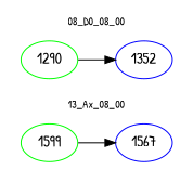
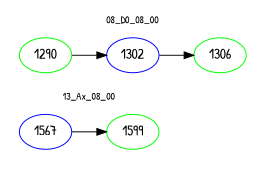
  digraph {
    fontname="Patrick Hand"
    rankdir=LR
    node [color=green fontname="Patrick Hand"]
    edge [color=black fontname="Patrick Hand"]
    n1 [color=blue label=1567]
    n2 [label=1599]
-   n3 [color=blue label=1352]
+   n3 [color=blue label=1302]
    n4 [label=1290]
+   n5 [label=1306]
    subgraph cluster_1 {
      color=white
      fontsize=10
      label="13_Ax_08_00"
      n1
      n2
    }
    subgraph cluster_2 {
      color=white
      fontsize=10
      label="08_D0_08_00"
      n3
      n4
+     n5
    }
-   n2 -> n1
+   n1 -> n2
+   n3 -> n5
    n4 -> n3
  }
